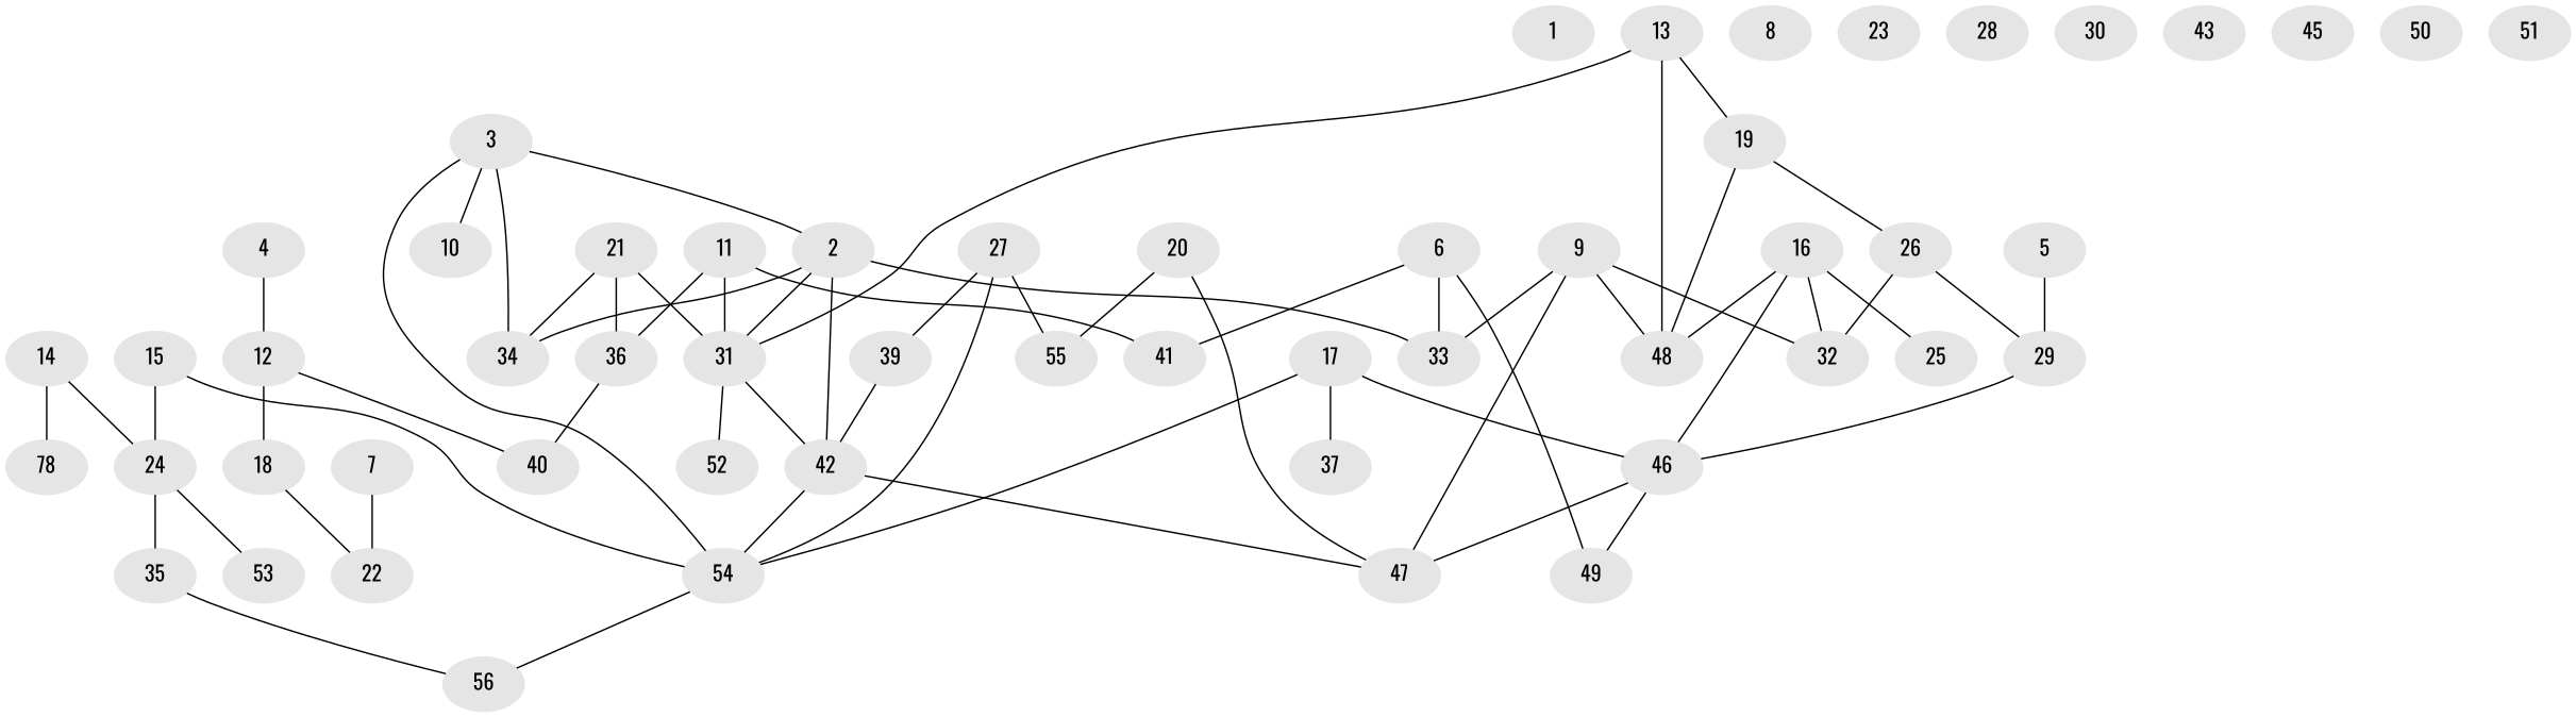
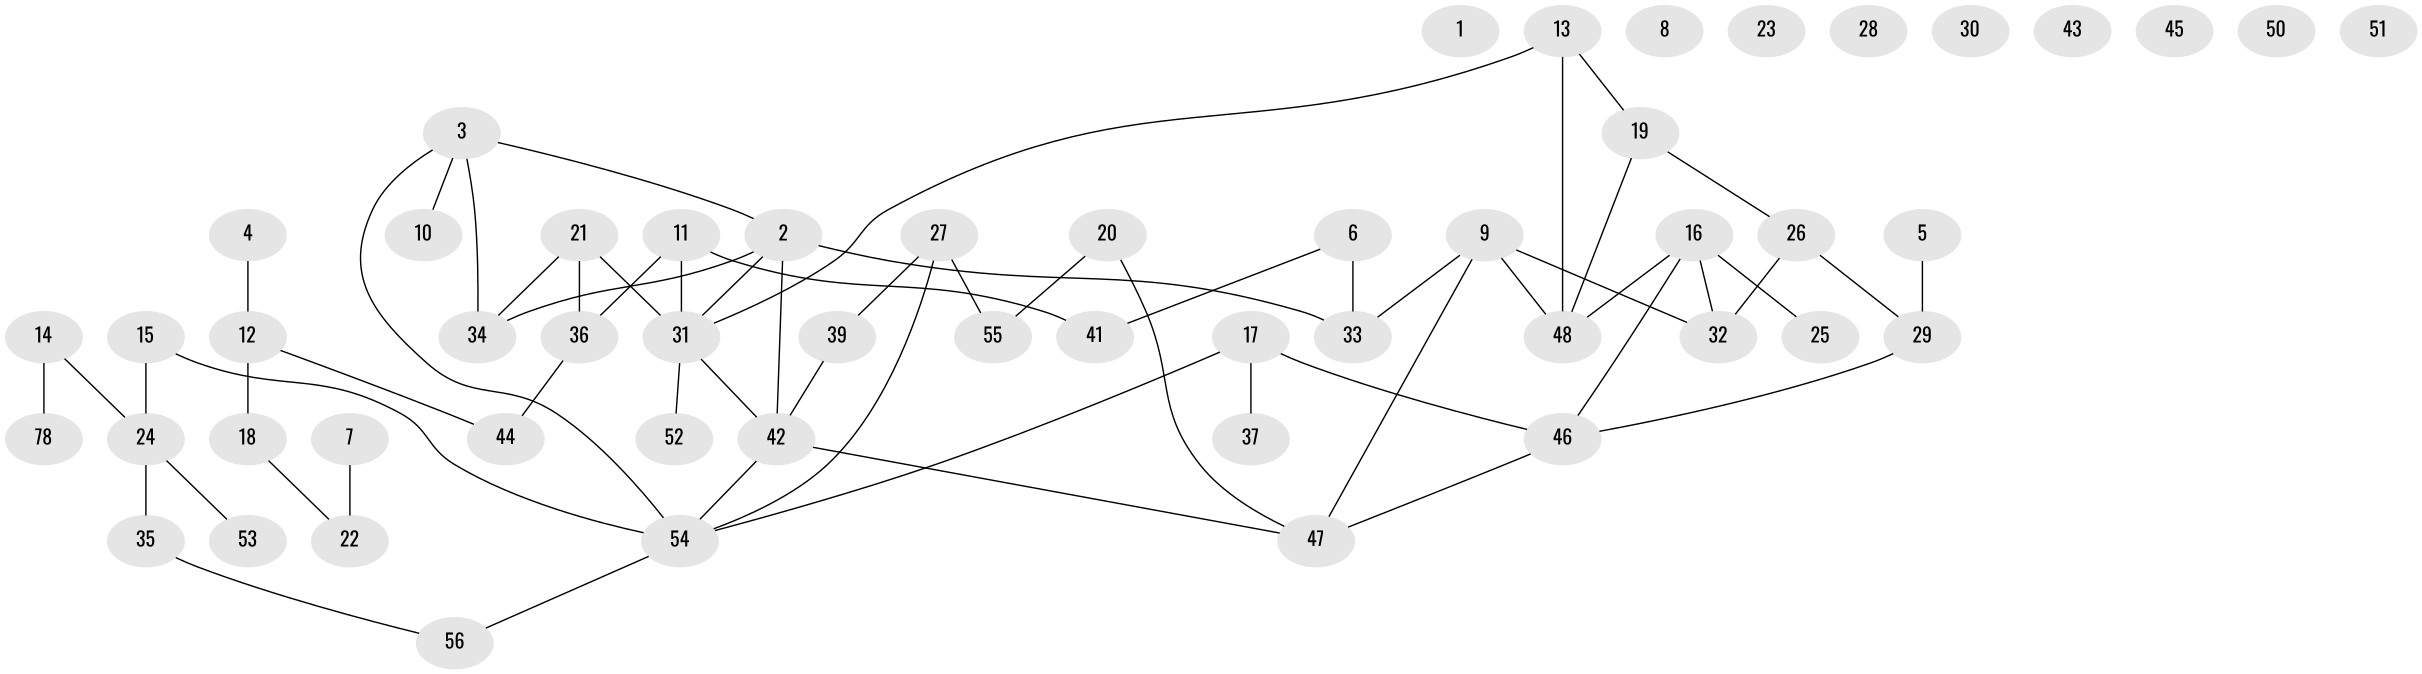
  graph {
    fontname=Oswald
    node [color=gray90 fontname=Oswald style=filled]
    edge [fontname=Oswald]
    1
    2
    31
    33
    34
    42
    52
    54
    47
    3
    10
    13
    48
    19
    56
    4
    12
    18
-   44 [label=40]
+   44
    5
    29
    46
    6
    41
-   49
    7
    22
    8
    9
    32
    11
    36
    26
    14
    24
    n36 [label=78]
    35
    53
    15
    16
    25
    17
    37
    20
    55
    21
    23
    27
    39
    28
    30
    43
    45
    50
    51
    2 -- 31
    2 -- 33
    2 -- 34
    2 -- 42
    31 -- 42
    31 -- 52
    42 -- 54
    42 -- 47
    54 -- 56
    3 -- 2
    3 -- 34
    3 -- 54
    3 -- 10
    13 -- 31
    13 -- 48
    13 -- 19
    19 -- 48
    19 -- 26
    4 -- 12
    12 -- 18
    12 -- 44
    18 -- 22
    5 -- 29
    29 -- 46
    46 -- 47
-   46 -- 49
    6 -- 33
    6 -- 41
-   6 -- 49
    7 -- 22
    9 -- 33
    9 -- 47
    9 -- 48
    9 -- 32
    11 -- 31
    11 -- 41
    11 -- 36
    36 -- 44
    26 -- 29
    26 -- 32
    14 -- 24
    14 -- n36
    24 -- 35
    24 -- 53
    35 -- 56
    15 -- 54
    15 -- 24
    16 -- 48
    16 -- 46
    16 -- 32
    16 -- 25
    17 -- 54
    17 -- 46
    17 -- 37
    20 -- 47
    20 -- 55
    21 -- 31
    21 -- 34
    21 -- 36
    27 -- 54
    27 -- 55
    27 -- 39
    39 -- 42
  }
